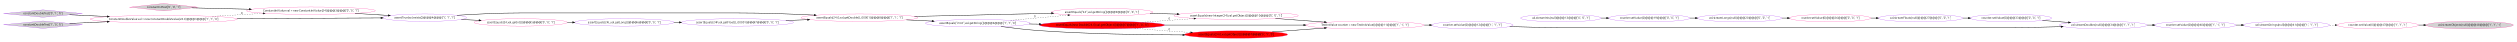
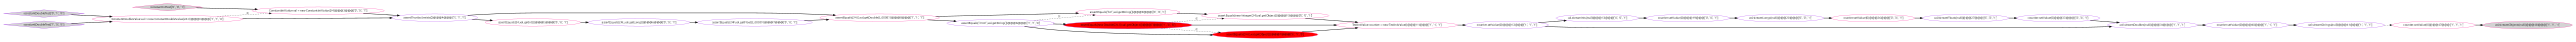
  digraph {
    fontname=Ubuntu
    rankdir=LR
    node [color=purple fillcolor=white fontname=Ubuntu shape=ellipse style=filled]
    edge [fontname=Ubuntu style=bold]
    n1 [color=deeppink fillcolor=lightgray label="constantIntTest['0', '0', '1']" shape=diamond]
    n2 [color=deeppink label="ConstantIntValue val = new ConstantIntValue(24)@@@3@@@['0', '0', '1']"]
    n3 [label="assertTrue(val.exists())@@@4@@@['1', '1', '1']"]
    n4 [color=deeppink label="assertEquals(24,val.getInt())@@@5@@@['0', '0', '1']"]
    n5 [label="assertEquals(24L,val.getLong())@@@6@@@['0', '0', '1']"]
    n6 [label="assertEquals(24F,val.getFloat(),.00001)@@@7@@@['0', '0', '1']"]
    n7 [color=deeppink label="assertEquals(24.0,val.getDouble(),.00001)@@@8@@@['1', '1', '1']"]
    n8 [color=deeppink label="assertEquals(\"24\",val.getString())@@@9@@@['0', '0', '1']"]
    n9 [label="assertEquals(\"24.0\",val.getString())@@@6@@@['1', '1', '0']"]
    n10 [color=deeppink label="assertEquals(new Integer(24),val.getObject())@@@10@@@['0', '0', '1']"]
    n11 [fillcolor=red label="assertEquals(new Double(24.0),val.getObject())@@@7@@@['1', '0', '0']"]
    n12 [color=deeppink fillcolor=red label="assertEquals(24.0,val.getObject())@@@7@@@['0', '1', '0']"]
    n13 [color=deeppink fillcolor=lightgray label="val.streamObjects(null)@@@48@@@['1', '1', '1']"]
    n14 [color=deeppink label="TestIntValue counter = new TestIntValue()@@@11@@@['1', '1', '1']"]
    n15 [label="val.streamFloats(null)@@@27@@@['0', '0', '1']"]
    n16 [label="counter.setValue(0)@@@33@@@['0', '0', '1']"]
    n17 [label="val.streamDoubles(null)@@@34@@@['1', '1', '1']"]
    n18 [color=deeppink label="counter.setValue(0)@@@26@@@['0', '0', '1']"]
    n19 [color=deeppink label="ConstantDoubleValue val = new ConstantDoubleValue(24.0)@@@3@@@['1', '1', '0']"]
    n20 [label="val.streamStrings(null)@@@41@@@['1', '1', '1']"]
    n21 [color=deeppink label="counter.setValue(0)@@@47@@@['1', '1', '1']"]
    n22 [label="val.streamInts(null)@@@13@@@['0', '0', '1']"]
    n23 [label="counter.setValue(0)@@@19@@@['0', '0', '1']"]
    n24 [label="val.streamLongs(null)@@@20@@@['0', '0', '1']"]
    n25 [label="counter.setValue(0)@@@12@@@['1', '1', '1']"]
    n26 [label="counter.setValue(0)@@@40@@@['1', '1', '1']"]
    n27 [fillcolor=lightgray label="constantDoubleTest['0', '1', '0']" shape=diamond]
    n28 [fillcolor=lightgray label="constantDoubleTest['1', '0', '0']" shape=diamond]
    n1 -> n2
    n2 -> n3
    n3 -> n4
    n3 -> n7
    n4 -> n5
    n5 -> n6
    n6 -> n7
    n7 -> n8
    n7 -> n9
    n8 -> n10
    n9 -> n8 [label=0 style=dashed]
    n9 -> n11
    n9 -> n12
    n10 -> n14
    n11 -> n10 [label=0 style=dashed]
    n11 -> n12 [label=0 style=dashed]
    n11 -> n14
    n12 -> n14
    n14 -> n25
    n15 -> n16
    n16 -> n17
    n17 -> n26
    n18 -> n15
    n19 -> n2 [label=0 style=dashed]
    n19 -> n3
    n20 -> n21 [style=dashed]
    n21 -> n13
    n22 -> n23
    n23 -> n24
    n24 -> n18
    n25 -> n17
+   n25 -> n22
    n26 -> n20
    n27 -> n19
    n28 -> n19
  }
